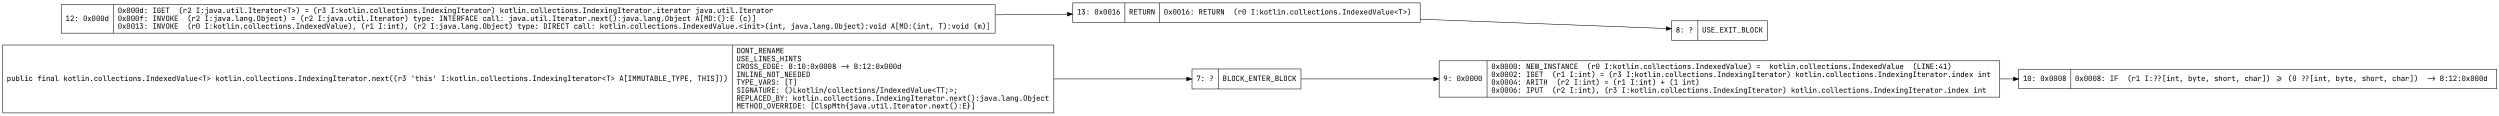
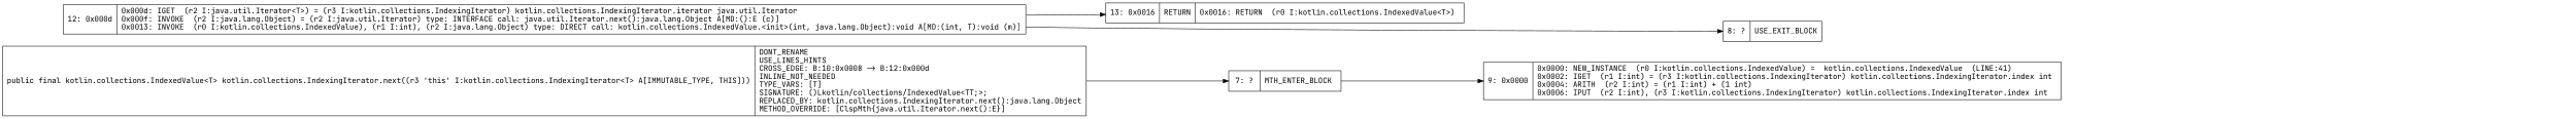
  digraph {
    fontname="JetBrains Mono"
    rankdir=LR
    node [fontname="JetBrains Mono" shape=record]
    edge [fontname="JetBrains Mono"]
-   n1 [label="{7\:\ ?|BLOCK_ENTER_BLOCK\l}"]
+   n1 [label="{7\:\ ?|MTH_ENTER_BLOCK\l}"]
    n2 [label="{9\:\ 0x0000|0x0000: NEW_INSTANCE  (r0 I:kotlin.collections.IndexedValue) =  kotlin.collections.IndexedValue  (LINE:41)\l0x0002: IGET  (r1 I:int) = (r3 I:kotlin.collections.IndexingIterator) kotlin.collections.IndexingIterator.index int \l0x0004: ARITH  (r2 I:int) = (r1 I:int) + (1 int) \l0x0006: IPUT  (r2 I:int), (r3 I:kotlin.collections.IndexingIterator) kotlin.collections.IndexingIterator.index int \l}"]
-   n3 [label="{10\:\ 0x0008|0x0008: IF  (r1 I:??[int, byte, short, char]) \>= (0 ??[int, byte, short, char])  \-\> B:12:0x000d \l}"]
    n4 [label="{12\:\ 0x000d|0x000d: IGET  (r2 I:java.util.Iterator\<T\>) = (r3 I:kotlin.collections.IndexingIterator) kotlin.collections.IndexingIterator.iterator java.util.Iterator \l0x000f: INVOKE  (r2 I:java.lang.Object) = (r2 I:java.util.Iterator) type: INTERFACE call: java.util.Iterator.next():java.lang.Object A[MD:():E (c)]\l0x0013: INVOKE  (r0 I:kotlin.collections.IndexedValue), (r1 I:int), (r2 I:java.lang.Object) type: DIRECT call: kotlin.collections.IndexedValue.\<init\>(int, java.lang.Object):void A[MD:(int, T):void (m)]\l}"]
    n5 [label="{13\:\ 0x0016|RETURN\l|0x0016: RETURN  (r0 I:kotlin.collections.IndexedValue\<T\>) \l}"]
    n6 [label="{8\:\ ?|USE_EXIT_BLOCK\l}"]
    n7 [label="{public final kotlin.collections.IndexedValue\<T\> kotlin.collections.IndexingIterator.next((r3 'this' I:kotlin.collections.IndexingIterator\<T\> A[IMMUTABLE_TYPE, THIS]))  | DONT_RENAME\lUSE_LINES_HINTS\lCROSS_EDGE: B:10:0x0008 \-\> B:12:0x000d\lINLINE_NOT_NEEDED\lTYPE_VARS: [T]\lSIGNATURE: ()Lkotlin\/collections\/IndexedValue\<TT;\>;\lREPLACED_BY: kotlin.collections.IndexingIterator.next():java.lang.Object\lMETHOD_OVERRIDE: [ClspMth\{java.util.Iterator.next():E\}]\l}"]
    n1 -> n2
-   n2 -> n3
    n4 -> n5
-   n5 -> n6
+   n4 -> n6
    n7 -> n1
  }
